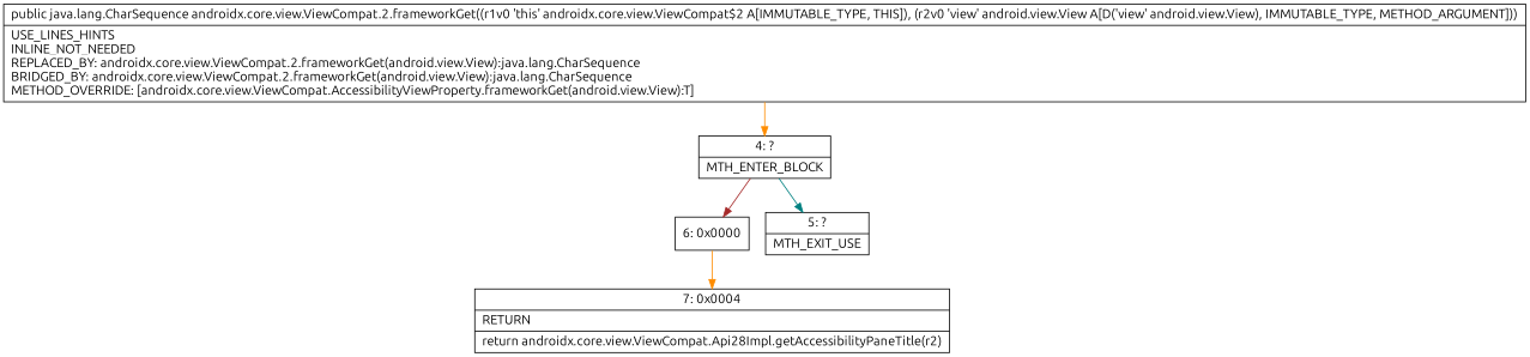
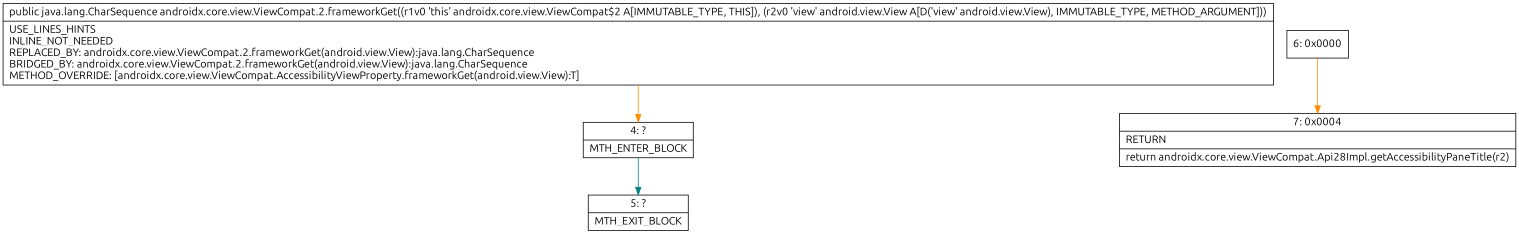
  digraph {
    fontname=Ubuntu
    node [fontname=Ubuntu shape=record]
    edge [color=darkorange fontname=Ubuntu]
    n1 [label="{4\:\ ?|MTH_ENTER_BLOCK\l}"]
    n2 [label="{6\:\ 0x0000}"]
-   n3 [label="{5\:\ ?|MTH_EXIT_USE\l}"]
+   n3 [label="{5\:\ ?|MTH_EXIT_BLOCK\l}"]
    n4 [label="{7\:\ 0x0004|RETURN\l|return androidx.core.view.ViewCompat.Api28Impl.getAccessibilityPaneTitle(r2)\l}"]
    n5 [label="{public java.lang.CharSequence androidx.core.view.ViewCompat.2.frameworkGet((r1v0 'this' androidx.core.view.ViewCompat$2 A[IMMUTABLE_TYPE, THIS]), (r2v0 'view' android.view.View A[D('view' android.view.View), IMMUTABLE_TYPE, METHOD_ARGUMENT]))  | USE_LINES_HINTS\lINLINE_NOT_NEEDED\lREPLACED_BY: androidx.core.view.ViewCompat.2.frameworkGet(android.view.View):java.lang.CharSequence\lBRIDGED_BY: androidx.core.view.ViewCompat.2.frameworkGet(android.view.View):java.lang.CharSequence\lMETHOD_OVERRIDE: [androidx.core.view.ViewCompat.AccessibilityViewProperty.frameworkGet(android.view.View):T]\l}"]
-   n1 -> n2 [color=brown]
    n1 -> n3 [color=teal]
    n2 -> n4
    n5 -> n1
  }
